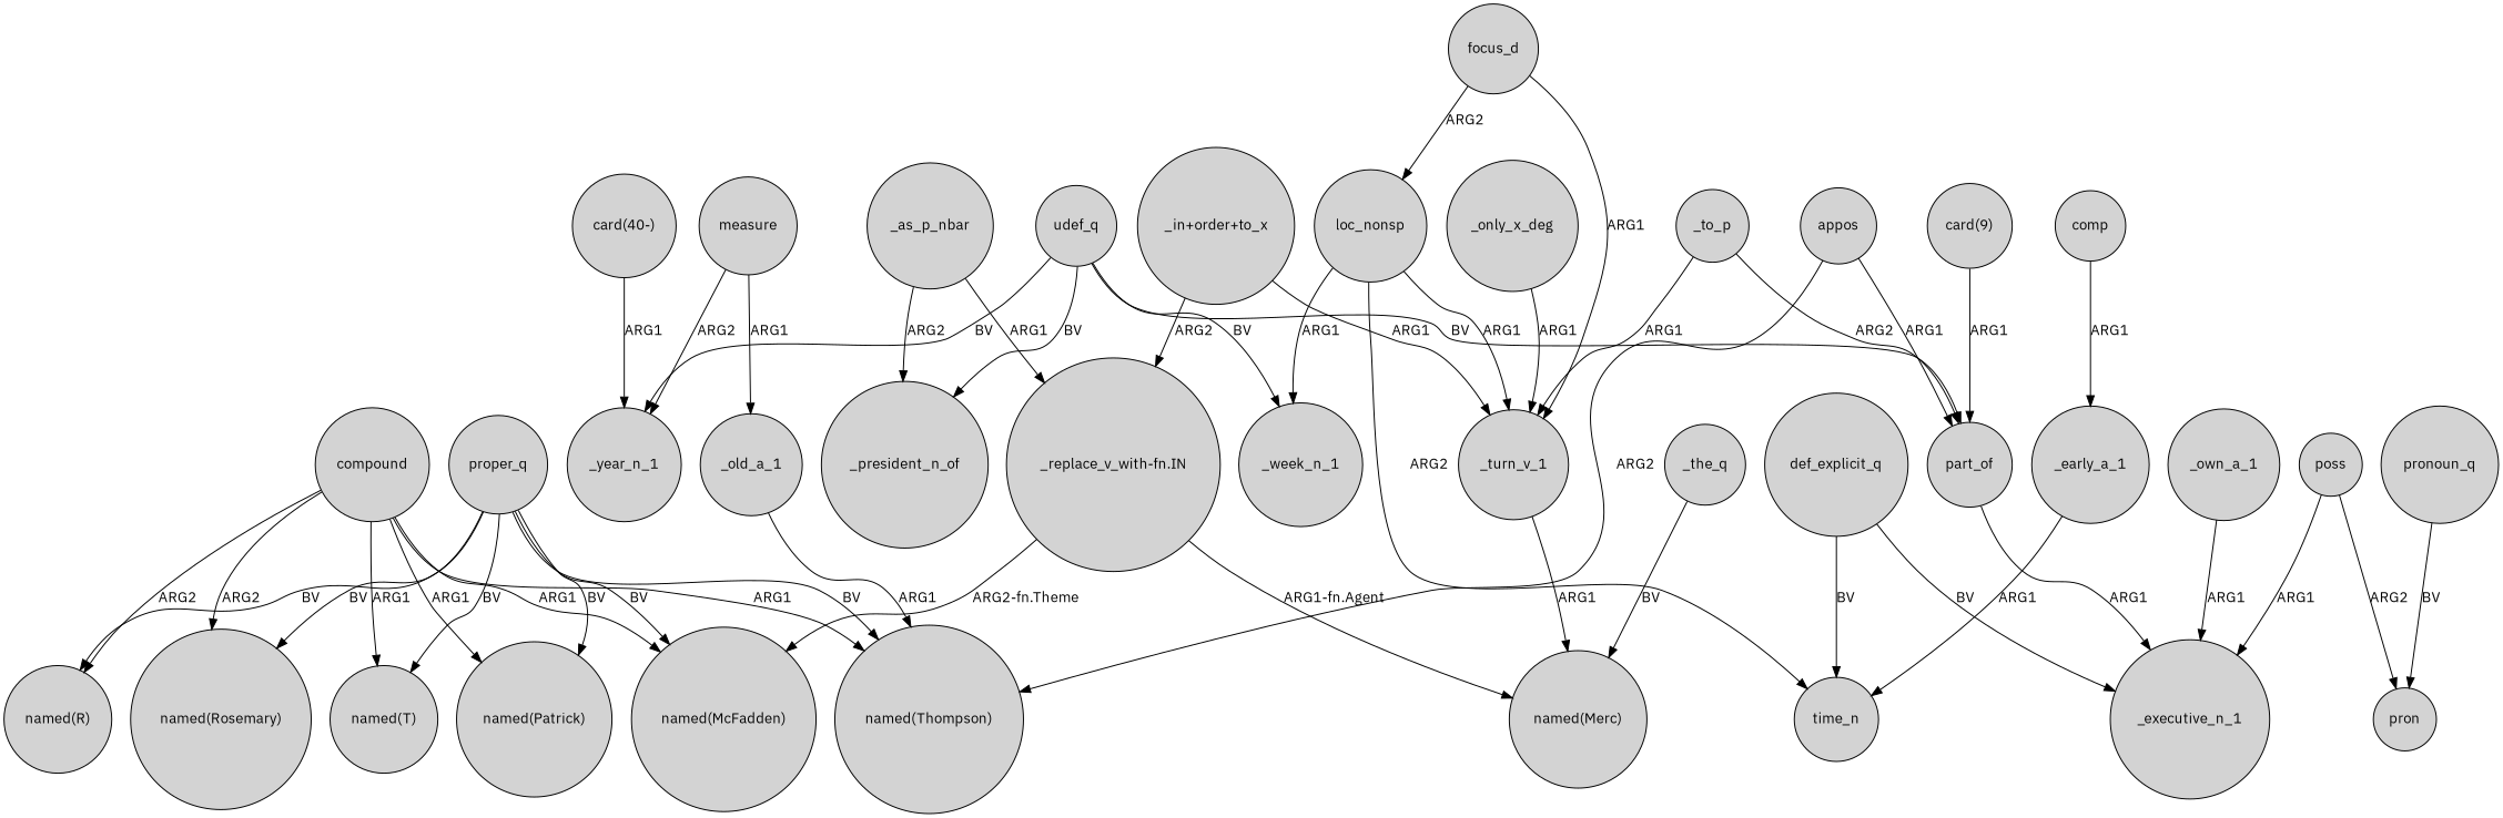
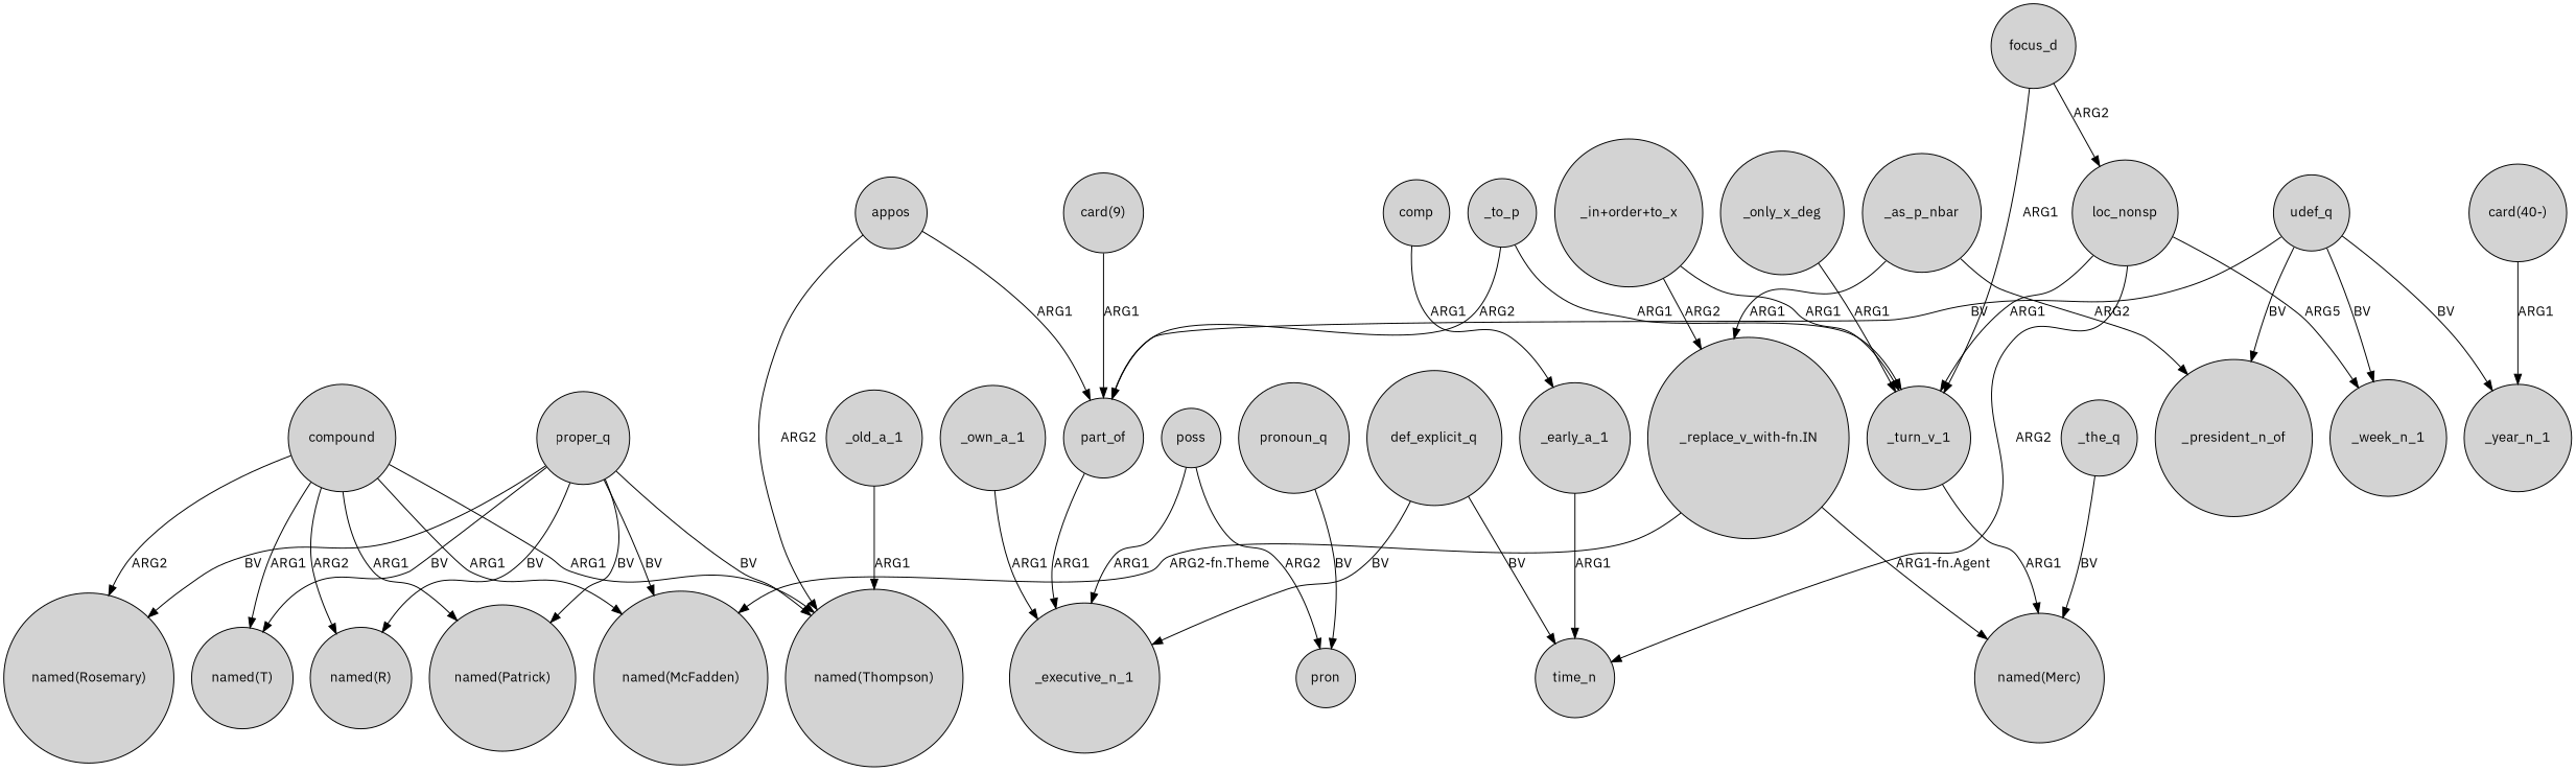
  digraph {
    fontname="IBM Plex Sans"
    node [fontname="IBM Plex Sans" shape=circle style=filled]
    edge [fontname="IBM Plex Sans"]
    compound
    "named(Patrick)"
    "named(T)"
    "named(R)"
    "named(Rosemary)"
    "named(Thompson)"
    "named(McFadden)"
    focus_d
    loc_nonsp
    _turn_v_1
    time_n
    _week_n_1
    "named(Merc)"
    udef_q
    part_of
    _year_n_1
    _president_n_of
    _executive_n_1
    poss
    pron
-   measure
    _old_a_1
    def_explicit_q
    proper_q
    _as_p_nbar
    "_replace_v_with-fn.IN"
    _own_a_1
    _the_q
    "_in+order+to_x"
    _to_p
    appos
    pronoun_q
    _only_x_deg
    n34 [label="card(9)"]
    _early_a_1
    "card(40-)"
    comp
    compound -> "named(Patrick)" [label=ARG1]
    compound -> "named(T)" [label=ARG1]
    compound -> "named(R)" [label=ARG2]
    compound -> "named(Rosemary)" [label=ARG2]
    compound -> "named(Thompson)" [label=ARG1]
    compound -> "named(McFadden)" [label=ARG1]
    focus_d -> loc_nonsp [label=ARG2]
    focus_d -> _turn_v_1 [label=ARG1]
    loc_nonsp -> _turn_v_1 [label=ARG1]
    loc_nonsp -> time_n [label=ARG2]
-   loc_nonsp -> _week_n_1 [label=ARG1]
+   loc_nonsp -> _week_n_1 [label=ARG5]
    _turn_v_1 -> "named(Merc)" [label=ARG1]
    udef_q -> _week_n_1 [label=BV]
    udef_q -> part_of [label=BV]
    udef_q -> _year_n_1 [label=BV]
    udef_q -> _president_n_of [label=BV]
    part_of -> _executive_n_1 [label=ARG1]
    poss -> _executive_n_1 [label=ARG1]
    poss -> pron [label=ARG2]
-   measure -> _year_n_1 [label=ARG2]
-   measure -> _old_a_1 [label=ARG1]
    _old_a_1 -> "named(Thompson)" [label=ARG1]
    def_explicit_q -> time_n [label=BV]
    def_explicit_q -> _executive_n_1 [label=BV]
    proper_q -> "named(Patrick)" [label=BV]
    proper_q -> "named(T)" [label=BV]
    proper_q -> "named(R)" [label=BV]
    proper_q -> "named(Rosemary)" [label=BV]
    proper_q -> "named(Thompson)" [label=BV]
    proper_q -> "named(McFadden)" [label=BV]
    _as_p_nbar -> _president_n_of [label=ARG2]
    _as_p_nbar -> "_replace_v_with-fn.IN" [label=ARG1]
    "_replace_v_with-fn.IN" -> "named(McFadden)" [label="ARG2-fn.Theme"]
    "_replace_v_with-fn.IN" -> "named(Merc)" [label="ARG1-fn.Agent"]
    _own_a_1 -> _executive_n_1 [label=ARG1]
    _the_q -> "named(Merc)" [label=BV]
    "_in+order+to_x" -> _turn_v_1 [label=ARG1]
    "_in+order+to_x" -> "_replace_v_with-fn.IN" [label=ARG2]
    _to_p -> _turn_v_1 [label=ARG1]
    _to_p -> part_of [label=ARG2]
    appos -> "named(Thompson)" [label=ARG2]
    appos -> part_of [label=ARG1]
    pronoun_q -> pron [label=BV]
    _only_x_deg -> _turn_v_1 [label=ARG1]
    n34 -> part_of [label=ARG1]
    _early_a_1 -> time_n [label=ARG1]
    "card(40-)" -> _year_n_1 [label=ARG1]
    comp -> _early_a_1 [label=ARG1]
  }
